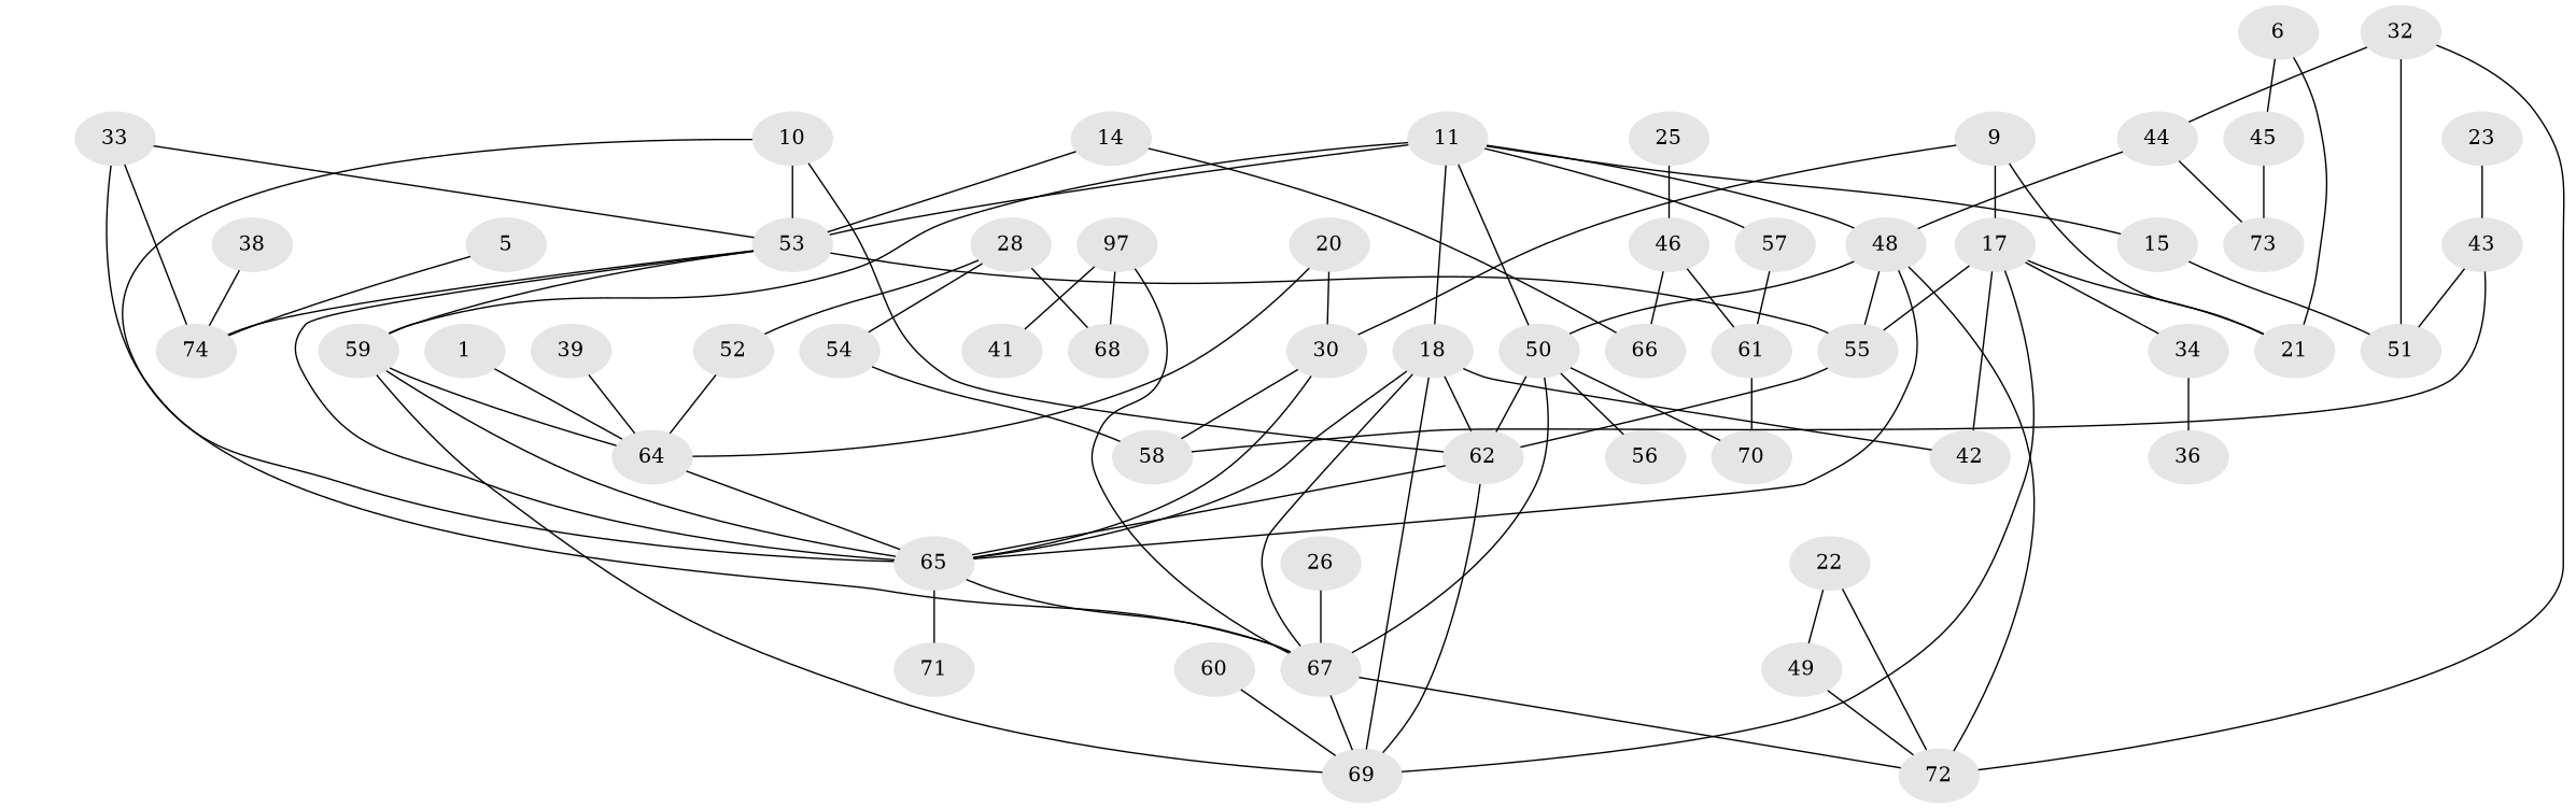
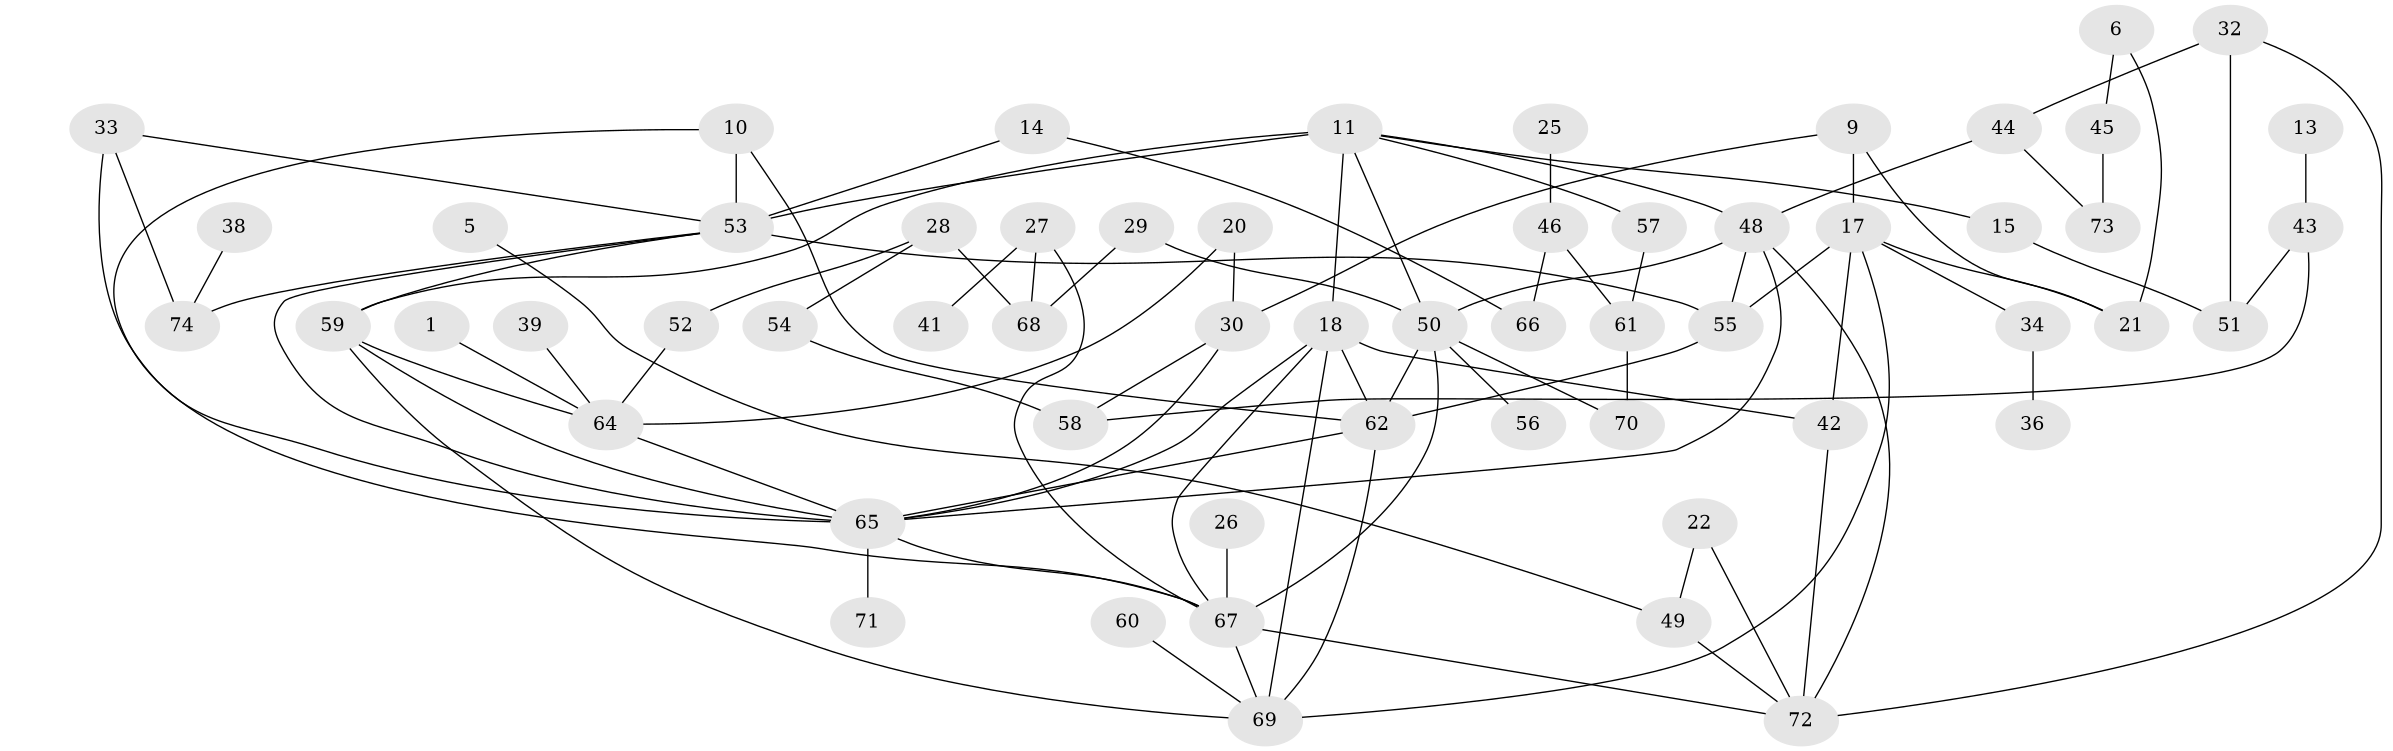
  graph {
    node [color=gray90 style=filled]
    edge [weight=1.0]
    1
    64
    65
    5
    49
    72
    6
    21
    45
    73
    9
    17
    30
    34
    42
    55
    69
    58
    10
    53
    62
    67
    59
    74
    11
    15
    18
    48
    50
    57
    51
    56
    70
    61
-   13 [label=23]
+   13
    43
    14
    66
    71
    36
    20
    22
    25
    46
    26
-   27 [label=97]
+   27
    41
    68
    28
    52
    54
+   29
    32
    44
    33
    38
    39
    60
    1 -- 64
    64 -- 65
    65 -- 67
    65 -- 71
-   5 -- 74
+   5 -- 49
    49 -- 72
    6 -- 21
    6 -- 45
    45 -- 73
    9 -- 21
    9 -- 17
    9 -- 30
    17 -- 21
    17 -- 34
    17 -- 42
    17 -- 55
    17 -- 69
    30 -- 65
    30 -- 58
    34 -- 36
+   42 -- 72
    55 -- 62
    10 -- 53
    10 -- 62
    10 -- 67
    53 -- 65
    53 -- 55 [weight=2.0]
    53 -- 59
    53 -- 74
    62 -- 65
    62 -- 69
    67 -- 72
    67 -- 69
    59 -- 64
    59 -- 65
    59 -- 69
    11 -- 53 [weight=2.0]
    11 -- 59
    11 -- 15
    11 -- 18
    11 -- 48
    11 -- 50
    11 -- 57
    15 -- 51
    18 -- 65
    18 -- 42
    18 -- 69
    18 -- 62
    18 -- 67
    48 -- 65
    48 -- 72
    48 -- 55
    48 -- 50
    50 -- 62
    50 -- 67
    50 -- 56
    50 -- 70
    57 -- 61
    61 -- 70
    13 -- 43
    43 -- 58
    43 -- 51
    14 -- 53
    14 -- 66
    20 -- 64
    20 -- 30
    22 -- 49
    22 -- 72
    25 -- 46
    46 -- 61
    46 -- 66
    26 -- 67
    27 -- 67
    27 -- 41
    27 -- 68
    28 -- 68
    28 -- 52
    28 -- 54
    52 -- 64
    54 -- 58
+   29 -- 50
+   29 -- 68
    32 -- 72
    32 -- 51
    32 -- 44
    44 -- 73
    44 -- 48
    33 -- 65
    33 -- 53
    33 -- 74
    38 -- 74
    39 -- 64
    60 -- 69
  }
